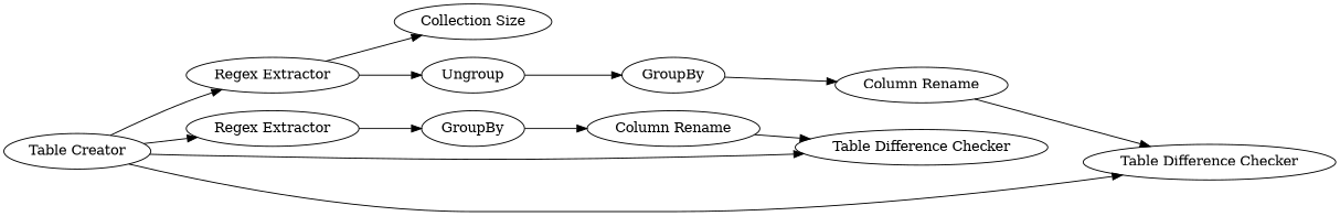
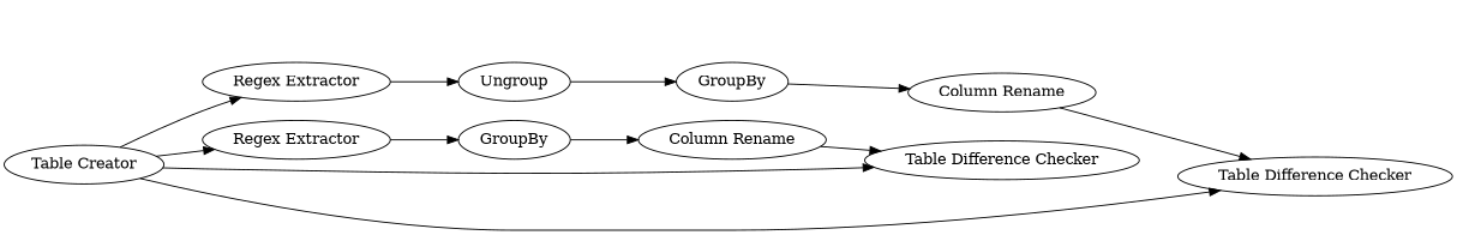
  digraph {
    rankdir=LR
    n1 [label="Table Creator"]
    n2 [label="Regex Extractor"]
    n3 [label="Regex Extractor"]
    n4 [label="Table Difference Checker"]
    n5 [label="Table Difference Checker"]
-   n6 [label="Collection Size"]
    n7 [label=Ungroup]
    n8 [label=GroupBy]
    n9 [label=GroupBy]
    n10 [label="Column Rename"]
    n11 [label="Column Rename"]
    n1 -> n2
    n1 -> n3
    n1 -> n4
    n1 -> n5
-   n2 -> n6
    n2 -> n7
    n3 -> n8
    n7 -> n9
    n8 -> n10
    n9 -> n11
    n10 -> n4
    n11 -> n5
  }
